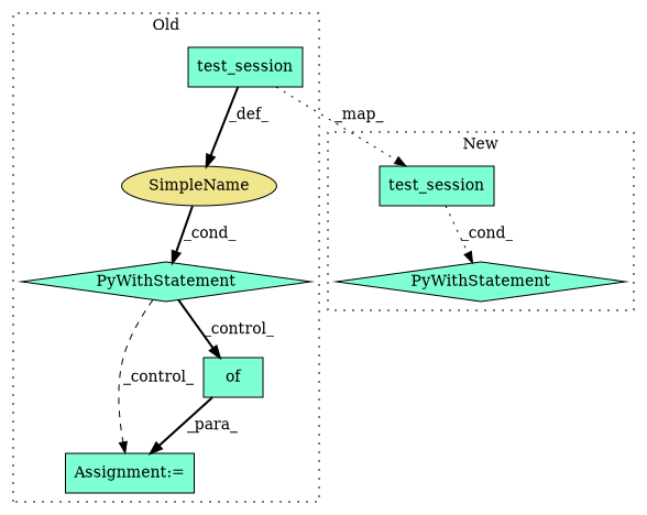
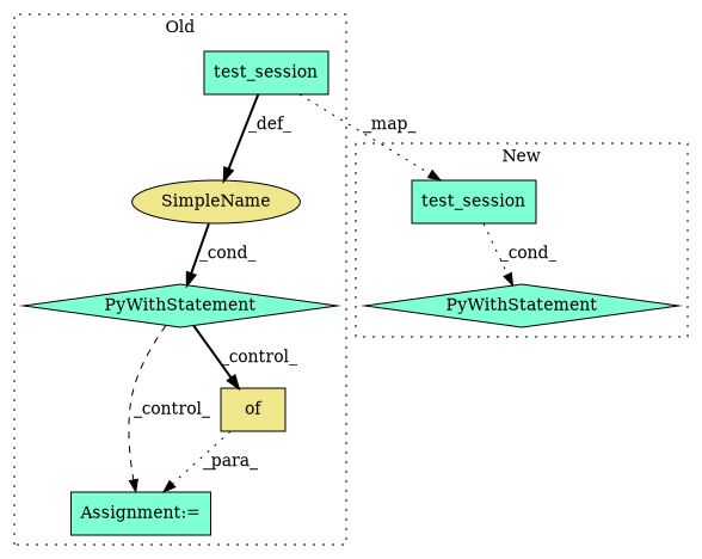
  digraph {
    node [a=32 fillcolor=aquamarine l=14 shape=box style=filled]
    edge [style=bold]
    n1 [label=test_session s=778]
    n2 [a=104 l="10,2" label=PyWithStatement s="763,792" shape=diamond]
    n3 [a=42 fillcolor=khaki label=SimpleName shape=ellipse l=""]
    n4 [a=7 l=1 label="Assignment:=" s=1058]
-   n5 [l="3,1" label=of s="1063,1121"]
+   n5 [fillcolor=khaki l="3,1" label=of s="1063,1121"]
    n6 [label=test_session s=426]
    n7 [a=104 l="10,2" label=PyWithStatement s="411,440" shape=diamond]
    subgraph cluster_1 {
      label=Old
      style=dotted
      n1
      n2
      n3
      n4
      n5
    }
    subgraph cluster_2 {
      label=New
      style=dotted
      n6
      n7
    }
    n1 -> n3 [label=_def_]
    n1 -> n6 [label=_map_ style=dotted]
    n2 -> n4 [label=_control_ style=dashed]
    n2 -> n5 [label=_control_]
    n3 -> n2 [label=_cond_]
-   n5 -> n4 [label=_para_]
+   n5 -> n4 [label=_para_ style=dotted]
    n6 -> n7 [label=_cond_ style=dotted]
  }
